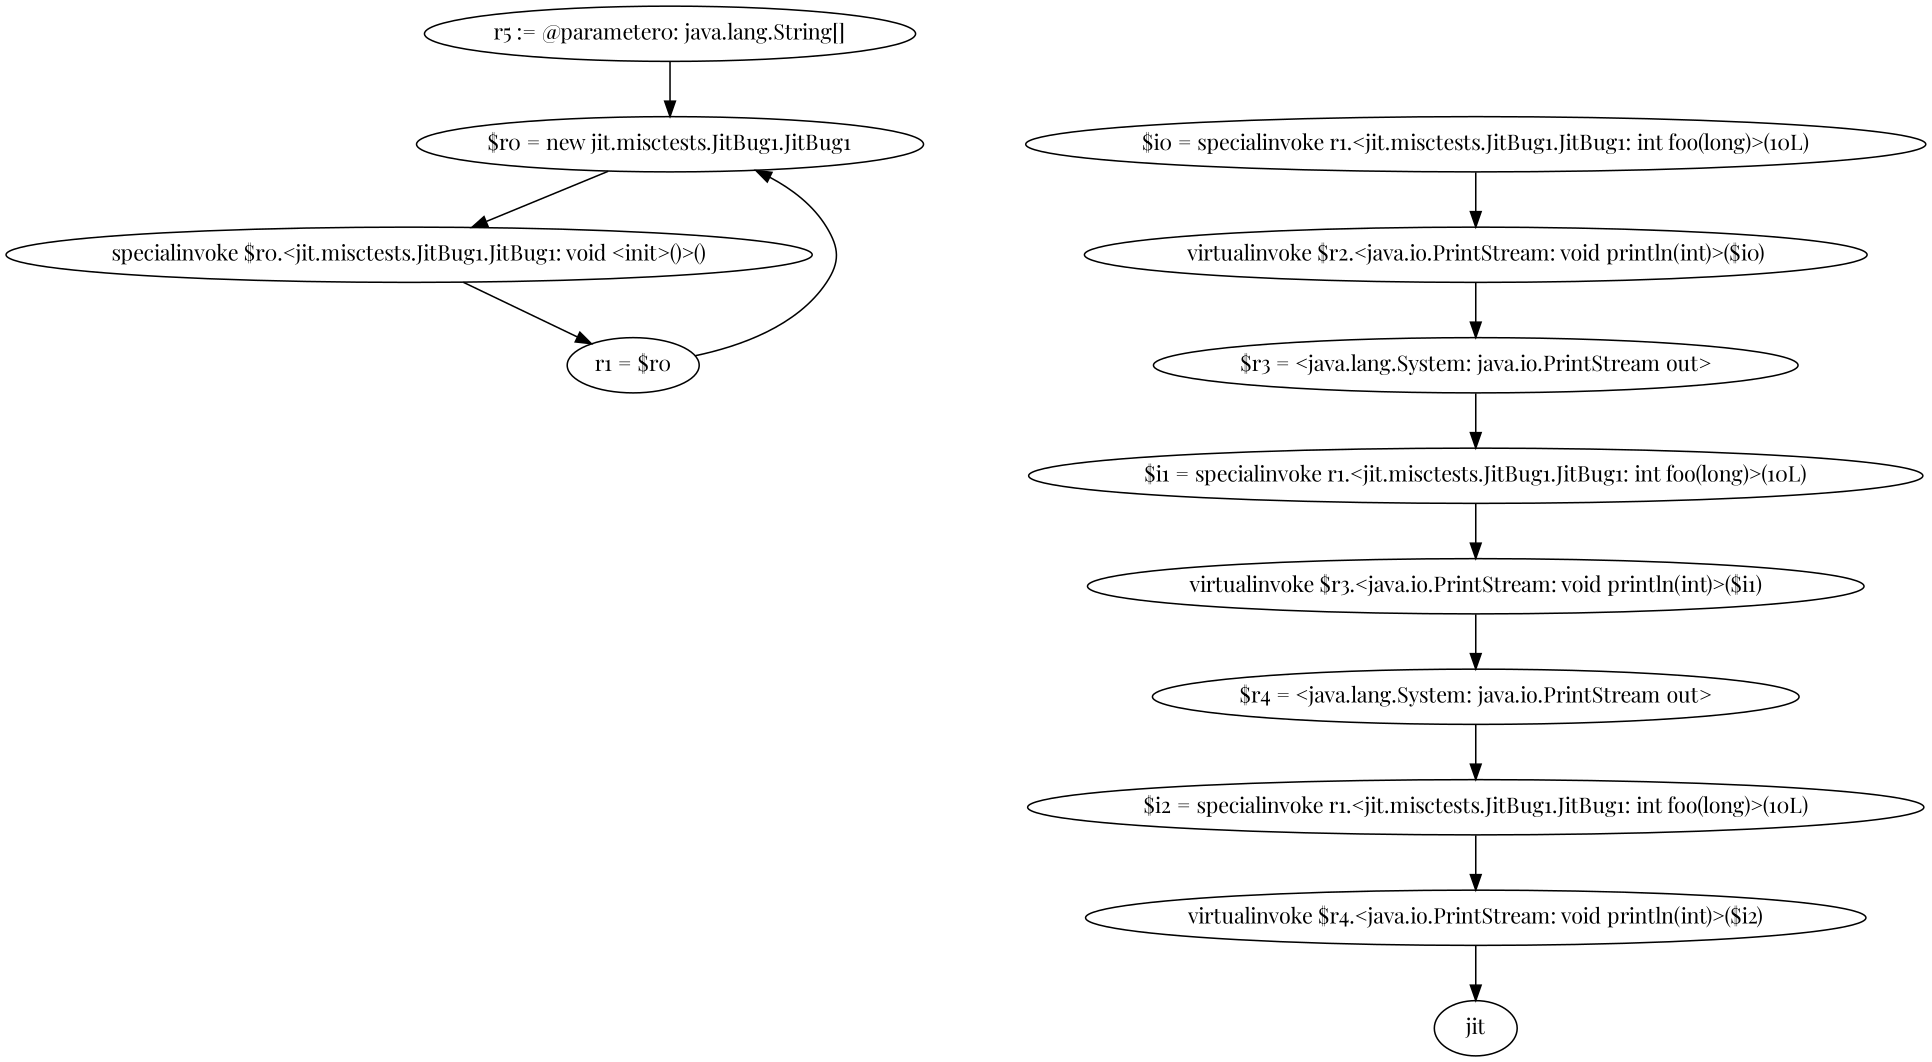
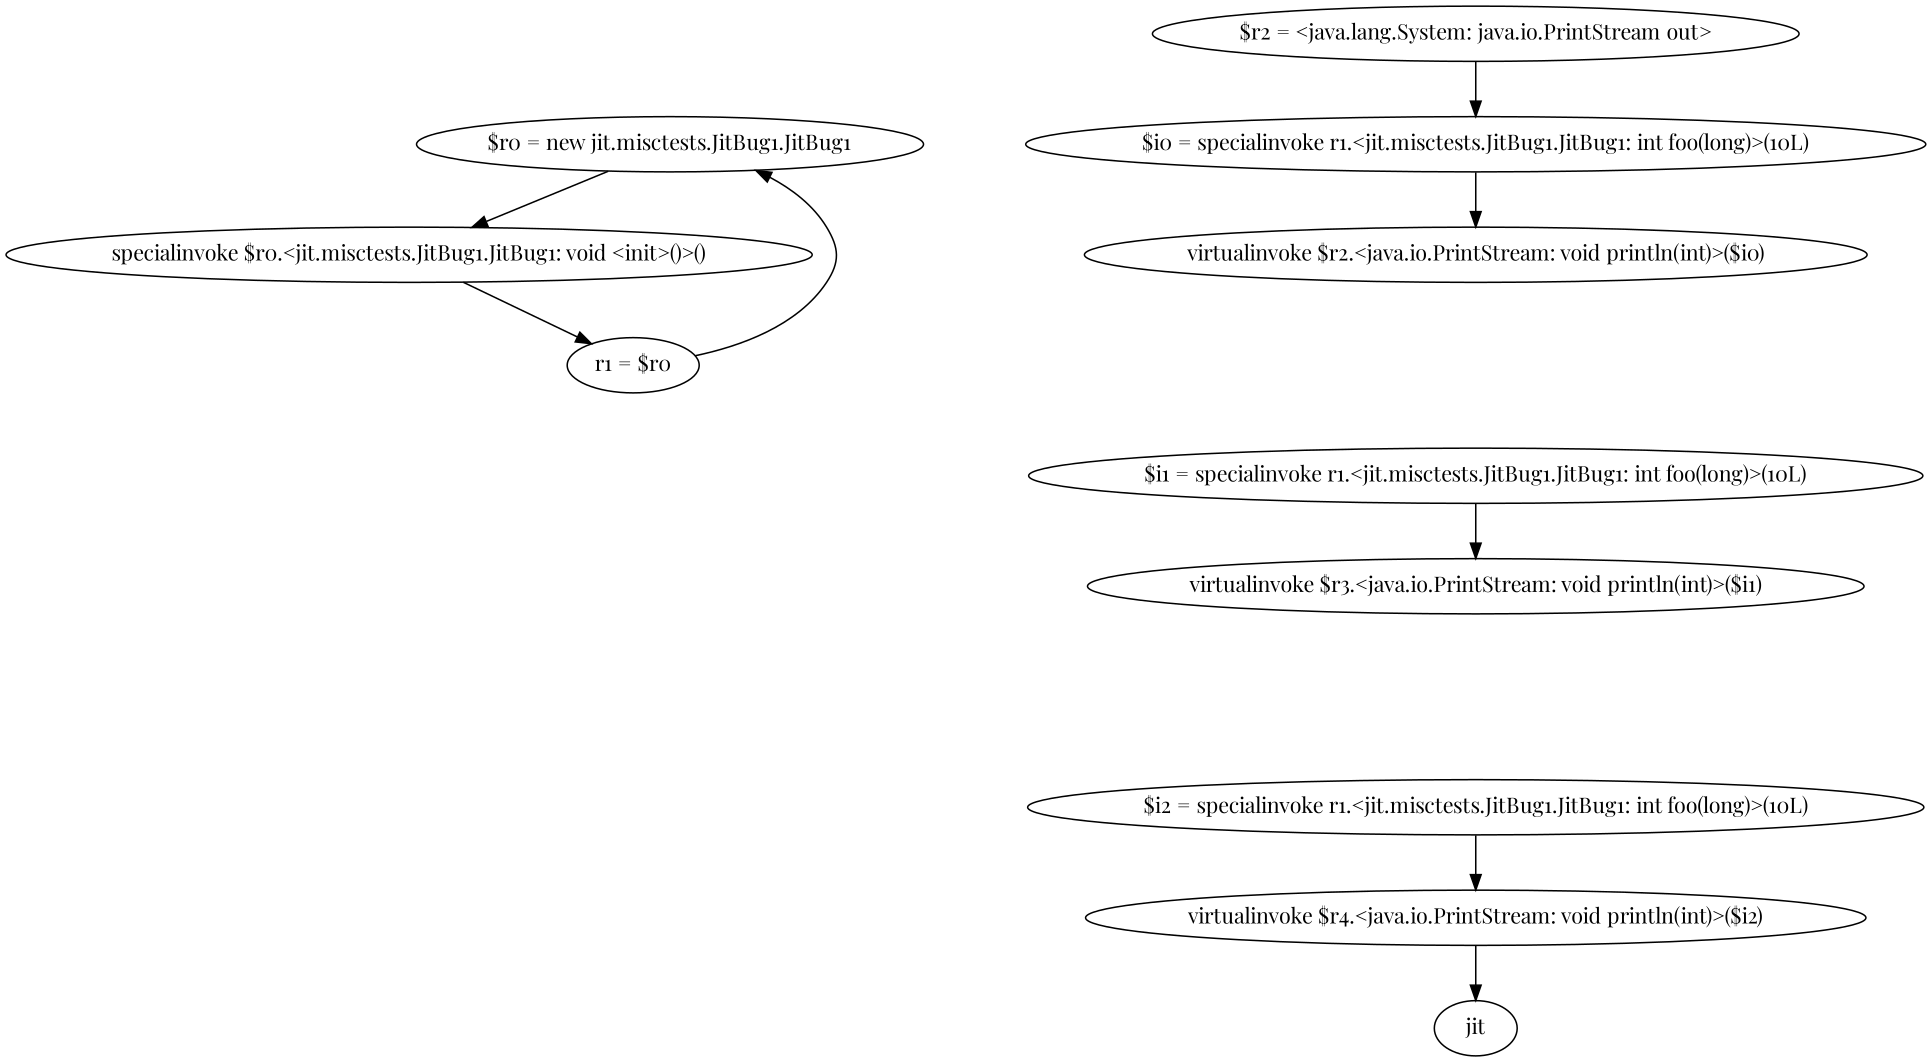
  digraph {
    fontname="Playfair Display"
    node [fontname="Playfair Display"]
    edge [fontname="Playfair Display"]
-   "r5 := @parameter0: java.lang.String[]"
    "$r0 = new jit.misctests.JitBug1.JitBug1"
    "specialinvoke $r0.<jit.misctests.JitBug1.JitBug1: void <init>()>()"
    "r1 = $r0"
+   "$r2 = <java.lang.System: java.io.PrintStream out>"
    "$i0 = specialinvoke r1.<jit.misctests.JitBug1.JitBug1: int foo(long)>(10L)"
    "virtualinvoke $r2.<java.io.PrintStream: void println(int)>($i0)"
-   "$r3 = <java.lang.System: java.io.PrintStream out>"
    "$i1 = specialinvoke r1.<jit.misctests.JitBug1.JitBug1: int foo(long)>(10L)"
    "virtualinvoke $r3.<java.io.PrintStream: void println(int)>($i1)"
-   "$r4 = <java.lang.System: java.io.PrintStream out>"
    "$i2 = specialinvoke r1.<jit.misctests.JitBug1.JitBug1: int foo(long)>(10L)"
    "virtualinvoke $r4.<java.io.PrintStream: void println(int)>($i2)"
    n14 [label=jit]
-   "r5 := @parameter0: java.lang.String[]" -> "$r0 = new jit.misctests.JitBug1.JitBug1"
    "$r0 = new jit.misctests.JitBug1.JitBug1" -> "specialinvoke $r0.<jit.misctests.JitBug1.JitBug1: void <init>()>()"
    "specialinvoke $r0.<jit.misctests.JitBug1.JitBug1: void <init>()>()" -> "r1 = $r0"
    "r1 = $r0" -> "$r0 = new jit.misctests.JitBug1.JitBug1"
+   "$r2 = <java.lang.System: java.io.PrintStream out>" -> "$i0 = specialinvoke r1.<jit.misctests.JitBug1.JitBug1: int foo(long)>(10L)"
    "$i0 = specialinvoke r1.<jit.misctests.JitBug1.JitBug1: int foo(long)>(10L)" -> "virtualinvoke $r2.<java.io.PrintStream: void println(int)>($i0)"
-   "virtualinvoke $r2.<java.io.PrintStream: void println(int)>($i0)" -> "$r3 = <java.lang.System: java.io.PrintStream out>"
-   "$r3 = <java.lang.System: java.io.PrintStream out>" -> "$i1 = specialinvoke r1.<jit.misctests.JitBug1.JitBug1: int foo(long)>(10L)"
    "$i1 = specialinvoke r1.<jit.misctests.JitBug1.JitBug1: int foo(long)>(10L)" -> "virtualinvoke $r3.<java.io.PrintStream: void println(int)>($i1)"
-   "virtualinvoke $r3.<java.io.PrintStream: void println(int)>($i1)" -> "$r4 = <java.lang.System: java.io.PrintStream out>"
-   "$r4 = <java.lang.System: java.io.PrintStream out>" -> "$i2 = specialinvoke r1.<jit.misctests.JitBug1.JitBug1: int foo(long)>(10L)"
    "$i2 = specialinvoke r1.<jit.misctests.JitBug1.JitBug1: int foo(long)>(10L)" -> "virtualinvoke $r4.<java.io.PrintStream: void println(int)>($i2)"
    "virtualinvoke $r4.<java.io.PrintStream: void println(int)>($i2)" -> n14
  }
